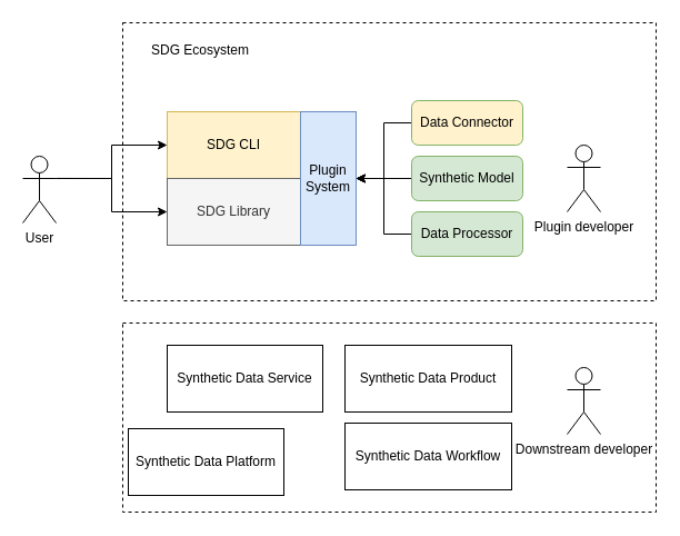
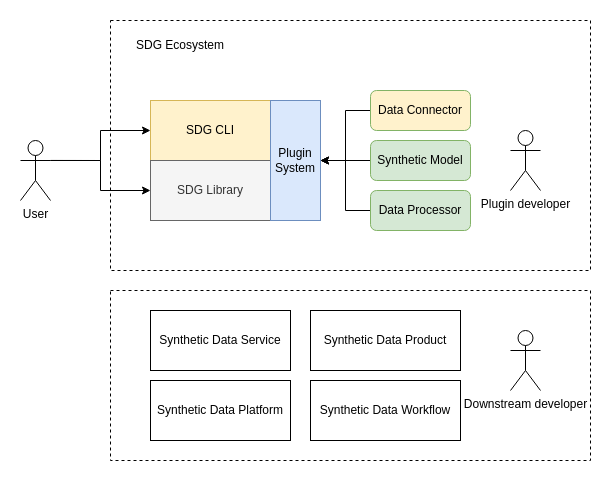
  <mxCell id="0" />
  <mxCell id="1" parent="0" />
  <mxCell id="2" value="" style="rounded=0;whiteSpace=wrap;html=1;dashed=1;" vertex="1" parent="1"><mxGeometry x="110" y="290" width="480" height="170" as="geometry" /></mxCell>
  <mxCell id="3" value="" style="rounded=0;whiteSpace=wrap;html=1;dashed=1;" vertex="1" parent="1"><mxGeometry x="110" y="20" width="480" height="250" as="geometry" /></mxCell>
  <mxCell id="4" style="edgeStyle=orthogonalEdgeStyle;rounded=0;orthogonalLoop=1;jettySize=auto;html=1;exitX=1;exitY=0.333;exitDx=0;exitDy=0;exitPerimeter=0;entryX=0;entryY=0.5;entryDx=0;entryDy=0;" edge="1" parent="1" source="6" target="7"><mxGeometry relative="1" as="geometry" /></mxCell>
  <mxCell id="5" style="edgeStyle=orthogonalEdgeStyle;rounded=0;orthogonalLoop=1;jettySize=auto;html=1;exitX=1;exitY=0.333;exitDx=0;exitDy=0;exitPerimeter=0;entryX=0;entryY=0.5;entryDx=0;entryDy=0;" edge="1" parent="1" source="6" target="8"><mxGeometry relative="1" as="geometry" /></mxCell>
  <mxCell id="6" value="User" style="shape=umlActor;verticalLabelPosition=bottom;verticalAlign=top;html=1;outlineConnect=0;" vertex="1" parent="1"><mxGeometry x="20" y="140" width="30" height="60" as="geometry" /></mxCell>
  <mxCell id="7" value="SDG CLI" style="rounded=0;whiteSpace=wrap;html=1;fillColor=#fff2cc;strokeColor=#d6b656;" vertex="1" parent="1"><mxGeometry x="150" y="100" width="120" height="60" as="geometry" /></mxCell>
  <mxCell id="8" value="SDG Library" style="rounded=0;whiteSpace=wrap;html=1;fillColor=#f5f5f5;fontColor=#333333;strokeColor=#666666;" vertex="1" parent="1"><mxGeometry x="150" y="160" width="120" height="60" as="geometry" /></mxCell>
  <mxCell id="9" value="Plugin&lt;br&gt;System" style="rounded=0;whiteSpace=wrap;html=1;fillColor=#dae8fc;strokeColor=#6c8ebf;" vertex="1" parent="1"><mxGeometry x="270" y="100" width="50" height="120" as="geometry" /></mxCell>
  <mxCell id="10" value="Plugin developer" style="shape=umlActor;verticalLabelPosition=bottom;verticalAlign=top;html=1;outlineConnect=0;" vertex="1" parent="1"><mxGeometry x="510" y="130" width="30" height="60" as="geometry" /></mxCell>
  <mxCell id="11" value="Downstream developer" style="shape=umlActor;verticalLabelPosition=bottom;verticalAlign=top;html=1;outlineConnect=0;" vertex="1" parent="1"><mxGeometry x="510" y="330" width="30" height="60" as="geometry" /></mxCell>
  <mxCell id="12" style="edgeStyle=orthogonalEdgeStyle;rounded=0;orthogonalLoop=1;jettySize=auto;html=1;exitX=0;exitY=0.5;exitDx=0;exitDy=0;entryX=1;entryY=0.5;entryDx=0;entryDy=0;" edge="1" parent="1" source="13" target="9"><mxGeometry relative="1" as="geometry" /></mxCell>
  <mxCell id="13" value="Data Connector" style="rounded=1;whiteSpace=wrap;html=1;fillColor=#fff2cc;strokeColor=#82b366;" vertex="1" parent="1"><mxGeometry x="370" y="90" width="100" height="40" as="geometry" /></mxCell>
  <mxCell id="14" style="edgeStyle=orthogonalEdgeStyle;rounded=0;orthogonalLoop=1;jettySize=auto;html=1;exitX=0;exitY=0.5;exitDx=0;exitDy=0;entryX=1;entryY=0.5;entryDx=0;entryDy=0;" edge="1" parent="1" source="15" target="9"><mxGeometry relative="1" as="geometry" /></mxCell>
  <mxCell id="15" value="Synthetic Model" style="rounded=1;whiteSpace=wrap;html=1;fillColor=#d5e8d4;strokeColor=#82b366;" vertex="1" parent="1"><mxGeometry x="370" y="140" width="100" height="40" as="geometry" /></mxCell>
  <mxCell id="16" style="edgeStyle=orthogonalEdgeStyle;rounded=0;orthogonalLoop=1;jettySize=auto;html=1;exitX=0;exitY=0.5;exitDx=0;exitDy=0;entryX=1;entryY=0.5;entryDx=0;entryDy=0;" edge="1" parent="1" source="17" target="9"><mxGeometry relative="1" as="geometry" /></mxCell>
  <mxCell id="17" value="Data Processor" style="rounded=1;whiteSpace=wrap;html=1;fillColor=#d5e8d4;strokeColor=#82b366;" vertex="1" parent="1"><mxGeometry x="370" y="190" width="100" height="40" as="geometry" /></mxCell>
  <mxCell id="18" value="Synthetic Data Service" style="rounded=0;whiteSpace=wrap;html=1;" vertex="1" parent="1"><mxGeometry x="150" y="310" width="140" height="60" as="geometry" /></mxCell>
  <mxCell id="19" value="SDG Ecosystem" style="text;html=1;strokeColor=none;fillColor=none;align=center;verticalAlign=middle;whiteSpace=wrap;rounded=0;dashed=1;" vertex="1" parent="1"><mxGeometry x="120" y="30" width="120" height="30" as="geometry" /></mxCell>
- <mxCell id="20" value="Synthetic Data Platform" style="rounded=0;whiteSpace=wrap;html=1;" vertex="1" parent="1"><mxGeometry x="115" y="385" width="140" height="60" as="geometry" /></mxCell>
+ <mxCell id="20" value="Synthetic Data Platform" style="rounded=0;whiteSpace=wrap;html=1;" vertex="1" parent="1"><mxGeometry x="150" y="380" width="140" height="60" as="geometry" /></mxCell>
  <mxCell id="21" value="Synthetic Data Product" style="rounded=0;whiteSpace=wrap;html=1;" vertex="1" parent="1"><mxGeometry x="310" y="310" width="150" height="60" as="geometry" /></mxCell>
  <mxCell id="22" value="Synthetic Data Workflow" style="rounded=0;whiteSpace=wrap;html=1;" vertex="1" parent="1"><mxGeometry x="310" y="380" width="150" height="60" as="geometry" /></mxCell>
